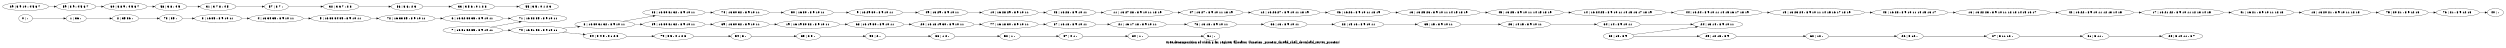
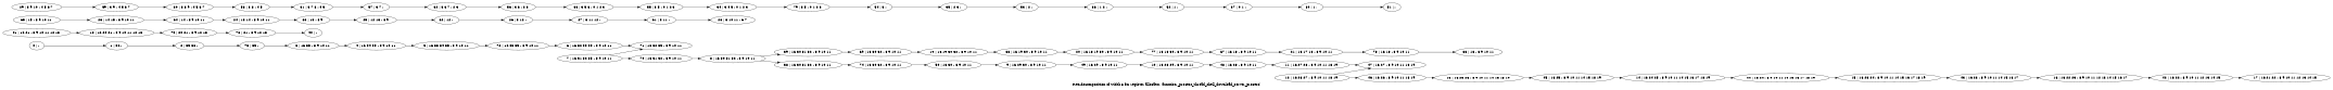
  digraph {
    label="Tree-decomposition of width 3 for register allocator (function _process_thread_shell_download_server_process)"
    rankdir=LR
    n1 [label="0 | : "]
    n2 [label="1 | 36 : "]
    n3 [label="2 | 35 36 : "]
    n4 [label="73 | 35 : "]
    n5 [label="3 | 16 35 : 8 9 10 11 "]
    n6 [label="4 | 16 34 35 : 8 9 10 11 "]
    n7 [label="5 | 16 33 34 35 : 8 9 10 11 "]
    n8 [label="72 | 16 33 35 : 8 9 10 11 "]
    n9 [label="6 | 16 32 33 35 : 8 9 10 11 "]
    n10 [label="71 | 16 32 35 : 8 9 10 11 "]
    n11 [label="7 | 16 31 32 35 : 8 9 10 11 "]
    n12 [label="70 | 16 31 32 : 8 9 10 11 "]
    n13 [label="8 | 16 30 31 32 : 8 9 10 11 "]
    n14 [label="38 | 16 30 31 32 : 8 9 10 11 "]
    n15 [label="39 | 16 30 31 32 : 8 9 10 11 "]
    n16 [label="74 | 16 30 32 : 8 9 10 11 "]
    n17 [label="69 | 16 30 32 : 8 9 10 11 "]
    n18 [label="9 | 16 29 30 : 8 9 10 11 "]
    n19 [label="49 | 16 29 : 8 9 10 11 "]
    n20 [label="10 | 16 28 29 : 8 9 10 11 "]
    n21 [label="48 | 16 28 : 8 9 10 11 "]
    n22 [label="11 | 16 27 28 : 8 9 10 11 18 19 "]
    n23 [label="47 | 16 27 : 8 9 10 11 18 19 "]
    n24 [label="12 | 16 26 27 : 8 9 10 11 18 19 "]
    n25 [label="46 | 16 26 : 8 9 10 11 18 19 "]
    n26 [label="13 | 16 25 26 : 8 9 10 11 14 15 18 19 "]
    n27 [label="45 | 16 25 : 8 9 10 11 14 15 18 19 "]
    n28 [label="14 | 16 24 25 : 8 9 10 11 14 15 16 17 18 19 "]
    n29 [label="44 | 16 24 : 8 9 10 11 14 15 16 17 18 19 "]
    n30 [label="15 | 16 23 24 : 8 9 10 11 14 15 16 17 18 19 "]
    n31 [label="43 | 16 23 : 8 9 10 11 14 15 16 17 "]
    n32 [label="16 | 16 22 23 : 8 9 10 11 12 13 14 15 16 17 "]
    n33 [label="42 | 16 22 : 8 9 10 11 12 13 14 15 "]
    n34 [label="17 | 16 21 22 : 8 9 10 11 12 13 14 15 "]
    n35 [label="41 | 16 21 : 8 9 10 11 12 13 "]
    n36 [label="18 | 16 20 21 : 8 9 10 11 12 13 "]
    n37 [label="75 | 20 21 : 8 9 12 13 "]
    n38 [label="76 | 21 : 8 9 12 13 "]
    n39 [label="19 | 16 19 30 32 : 8 9 10 11 "]
    n40 [label="68 | 16 19 30 : 8 9 10 11 "]
    n41 [label="20 | 16 18 19 30 : 8 9 10 11 "]
    n42 [label="77 | 16 18 30 : 8 9 10 11 "]
    n43 [label="67 | 16 18 : 8 9 10 11 "]
    n44 [label="21 | 16 17 18 : 8 9 10 11 "]
    n45 [label="78 | 16 18 : 8 9 10 11 "]
    n46 [label="66 | 16 : 8 9 10 11 "]
-   n47 [label="22 | 15 16 : 8 9 10 11 "]
    n48 [label="65 | 15 : 8 9 10 11 "]
    n49 [label="23 | 14 15 : 8 9 10 11 "]
    n50 [label="64 | 14 : 8 9 10 11 "]
    n51 [label="24 | 13 14 : 8 9 10 11 "]
    n52 [label="63 | 13 : 8 9 "]
    n53 [label="25 | 12 13 : 8 9 "]
    n54 [label="62 | 12 : "]
    n55 [label="26 | 3 12 : "]
    n56 [label="27 | 3 11 12 : "]
    n57 [label="61 | 3 11 : "]
    n58 [label="28 | 3 10 11 : 6 7 "]
    n59 [label="29 | 3 9 10 : 4 5 6 7 "]
    n60 [label="59 | 3 9 : 4 5 6 7 "]
    n61 [label="30 | 3 8 9 : 4 5 6 7 "]
    n62 [label="58 | 3 8 : 4 5 "]
    n63 [label="31 | 3 7 8 : 4 5 "]
    n64 [label="57 | 3 7 : "]
    n65 [label="32 | 3 6 7 : 2 3 "]
    n66 [label="56 | 3 6 : 2 3 "]
    n67 [label="33 | 3 5 6 : 0 1 2 3 "]
    n68 [label="55 | 3 5 : 0 1 2 3 "]
    n69 [label="34 | 3 4 5 : 0 1 2 3 "]
    n70 [label="79 | 3 5 : 0 1 2 3 "]
    n71 [label="54 | 3 : "]
    n72 [label="35 | 2 3 : "]
    n73 [label="53 | 2 : "]
    n74 [label="36 | 1 2 : "]
    n75 [label="52 | 1 : "]
    n76 [label="37 | 0 1 : "]
    n77 [label="80 | 1 : "]
    n78 [label="51 | : "]
    n79 [label="50 | 16 30 : 8 9 10 11 "]
    n80 [label="40 | : "]
    n1 -> n2
    n2 -> n3
    n3 -> n4
    n4 -> n5
    n5 -> n6
    n6 -> n7
    n7 -> n8
    n8 -> n9
    n9 -> n10
    n11 -> n10
    n11 -> n12
    n12 -> n13
    n13 -> n14
    n13 -> n15
    n14 -> n16
    n15 -> n17
    n16 -> n79
    n17 -> n39
    n18 -> n19
    n19 -> n20
    n20 -> n21
    n21 -> n22
    n22 -> n23
-   n23 -> n24
+   n24 -> n23
    n24 -> n25
    n25 -> n26
    n26 -> n27
    n27 -> n28
    n28 -> n29
    n29 -> n30
    n30 -> n31
    n31 -> n32
    n32 -> n33
    n33 -> n34
-   n34 -> n35
    n35 -> n36
    n36 -> n37
    n37 -> n38
    n38 -> n80
    n39 -> n40
    n40 -> n41
    n41 -> n42
    n42 -> n43
    n43 -> n44
    n44 -> n45
    n45 -> n46
-   n46 -> n47
-   n47 -> n48
    n48 -> n49
    n49 -> n50
    n50 -> n51
-   n52 -> n51
+   n51 -> n52
    n52 -> n53
    n53 -> n54
    n54 -> n55
    n55 -> n56
    n56 -> n57
    n57 -> n58
    n59 -> n60
    n60 -> n61
    n61 -> n62
    n62 -> n63
    n63 -> n64
    n64 -> n65
    n65 -> n66
    n66 -> n67
    n67 -> n68
-   n12 -> n69
+   n68 -> n69
    n69 -> n70
    n70 -> n71
    n71 -> n72
    n72 -> n73
    n73 -> n74
    n74 -> n75
    n75 -> n76
    n76 -> n77
    n77 -> n78
    n79 -> n18
  }
